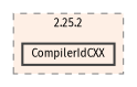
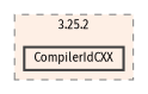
  digraph {
    compound=true
    fontname="Fira Sans"
    n1 [color=grey25 fillcolor="#feefe5" fontname="Fira Sans" fontsize=10 height=0.2 label=CompilerIdCXX shape=box style="filled,bold" width=0.4]
    subgraph cluster_1 {
      bgcolor="#feefe5"
      fontsize=10
-     label="2.25.2"
+     label="3.25.2"
      pencolor=grey50
      style="filled,dashed"
      n1
    }
  }
